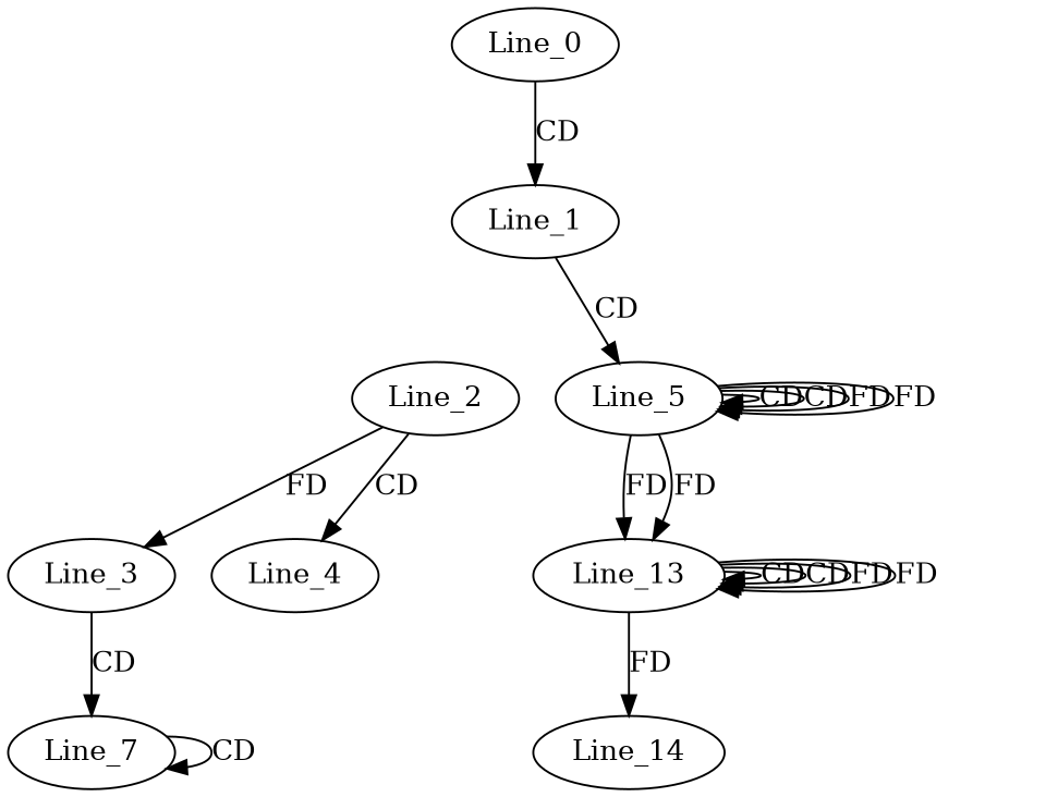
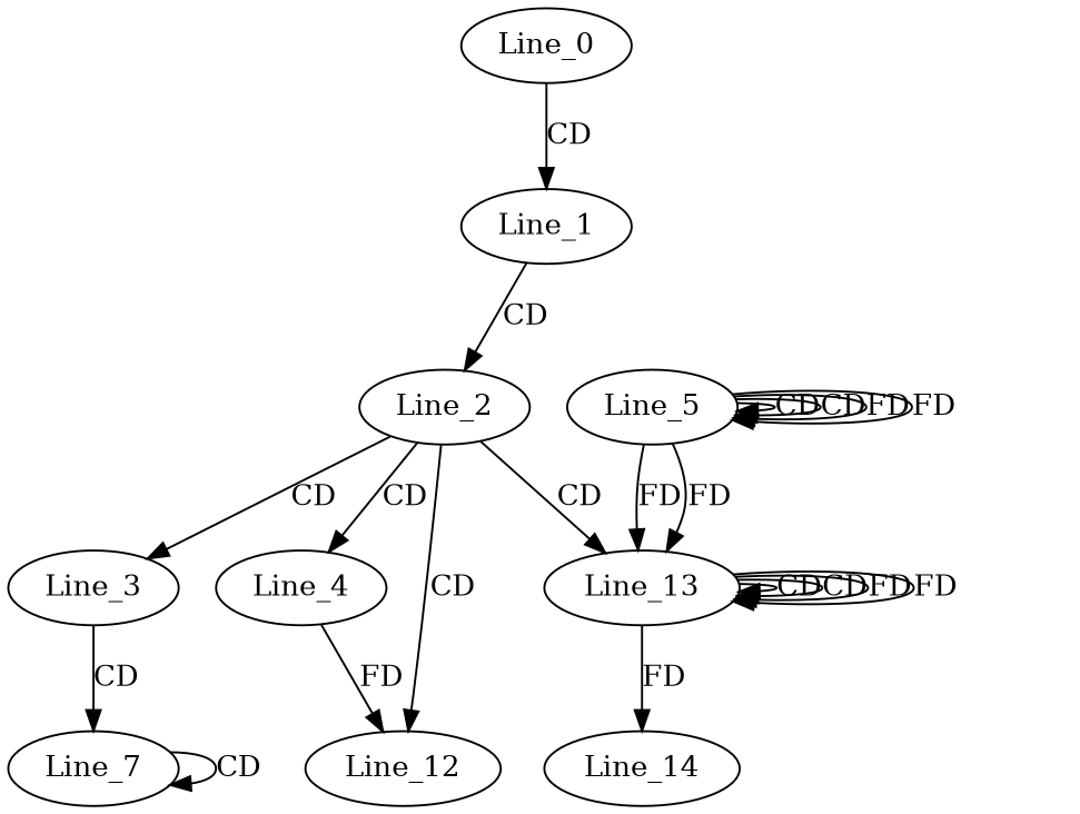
  digraph {
    Line_0
    Line_1
    Line_2
    Line_3
    Line_4
+   Line_12
    Line_13
    Line_7
    Line_5
    Line_14
    Line_0 -> Line_1 [label=CD]
-   Line_1 -> Line_5 [label=CD]
-   Line_2 -> Line_3 [label=FD]
+   Line_1 -> Line_2 [label=CD]
+   Line_2 -> Line_3 [label=CD]
    Line_2 -> Line_4 [label=CD]
+   Line_2 -> Line_12 [label=CD]
+   Line_2 -> Line_13 [label=CD]
    Line_3 -> Line_7 [label=CD]
+   Line_4 -> Line_12 [label=FD]
    Line_13 -> Line_13 [label=CD]
    Line_13 -> Line_13 [label=CD]
    Line_13 -> Line_13 [label=FD]
    Line_13 -> Line_13 [label=FD]
    Line_13 -> Line_14 [label=FD]
    Line_7 -> Line_7 [label=CD]
    Line_5 -> Line_13 [label=FD]
    Line_5 -> Line_13 [label=FD]
    Line_5 -> Line_5 [label=CD]
    Line_5 -> Line_5 [label=CD]
    Line_5 -> Line_5 [label=FD]
    Line_5 -> Line_5 [label=FD]
  }
